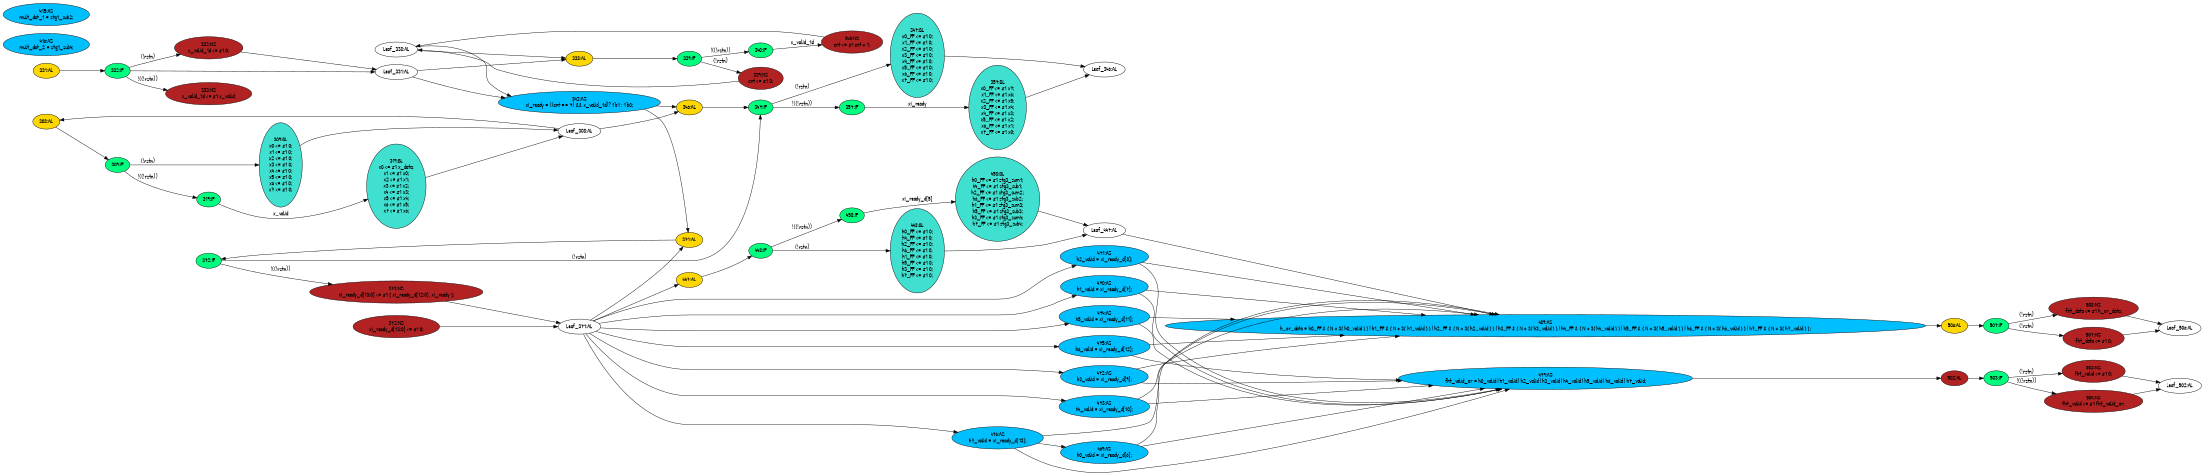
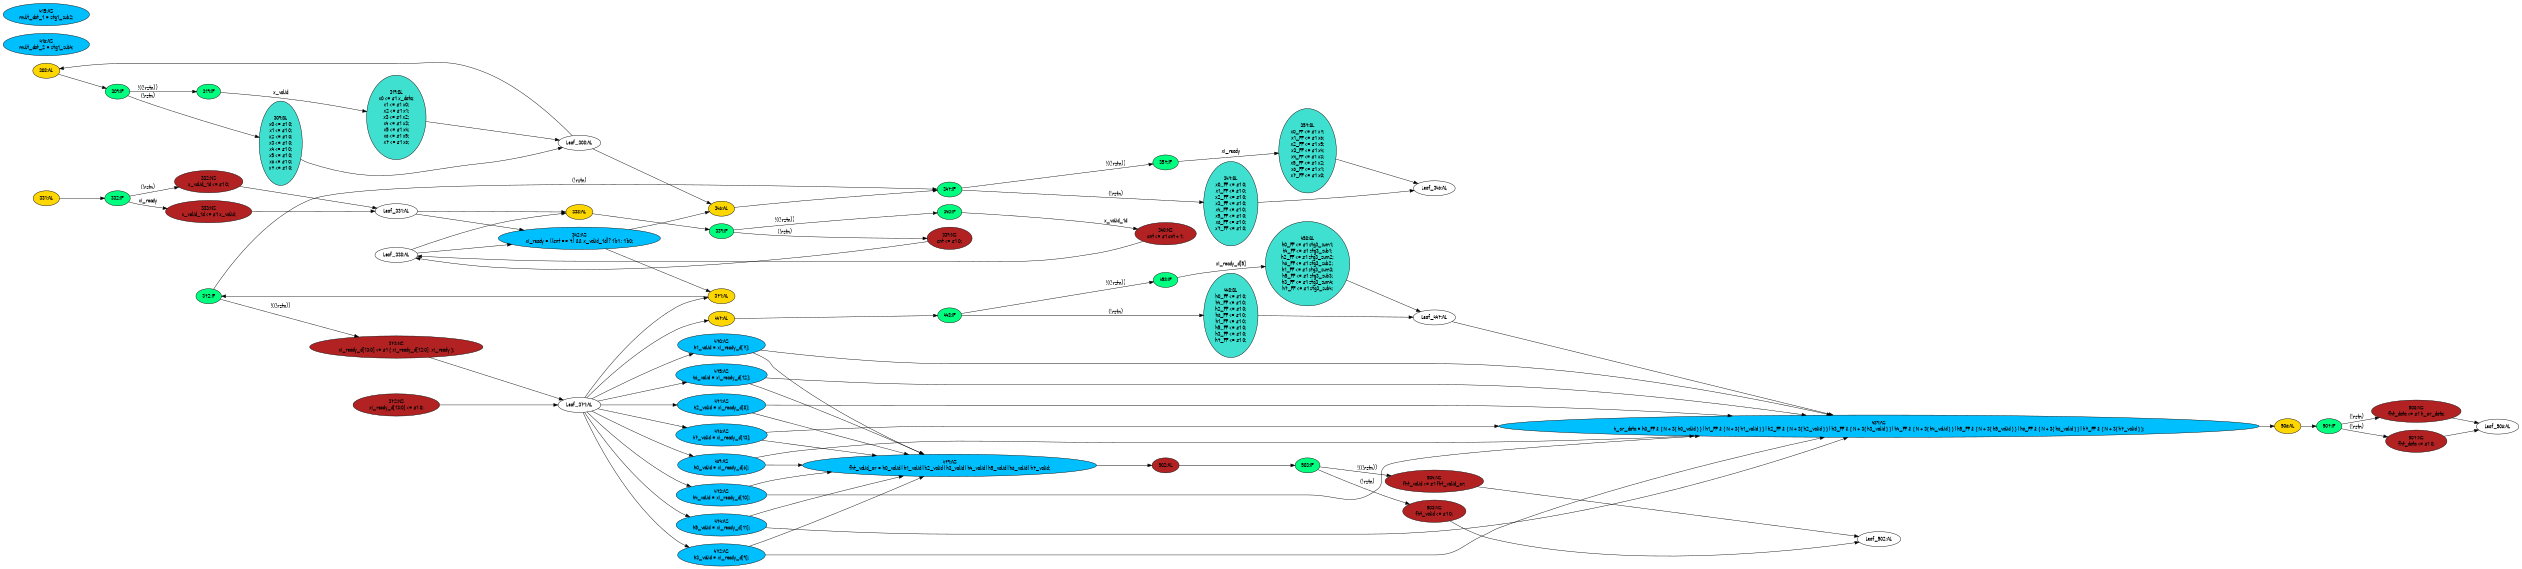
  strict digraph {
    fontname="Patrick Hand"
    rankdir=LR
    node [fillcolor=deepskyblue fontname="Patrick Hand" statements="[]" style=filled typ=Assign]
    edge [fontname="Patrick Hand"]
    n1 [ast="<pyverilog.vparser.ast.Always object at 0x7f9421826ad0>" clk_sens=True fillcolor=gold label="308:AL" sens="['sclk', 'rstn']" typ=Always use_var="['x1', 'x_valid', 'x_data', 'x2', 'x3', 'x0', 'rstn', 'x6', 'x4', 'x5']"]
    n2 [ast="<pyverilog.vparser.ast.IfStatement object at 0x7f9421828a10>" fillcolor=springgreen label="309:IF" typ=IfStatement]
    n3 [ast="<pyverilog.vparser.ast.IfStatement object at 0x7f9421828ad0>" fillcolor=springgreen label="319:IF" typ=IfStatement]
    n4 [ast="<pyverilog.vparser.ast.Block object at 0x7f94218287d0>" fillcolor=turquoise label="309:BL\nx0 <= #1 0;\nx1 <= #1 0;\nx2 <= #1 0;\nx3 <= #1 0;\nx4 <= #1 0;\nx5 <= #1 0;\nx6 <= #1 0;\nx7 <= #1 0;" statements="[<pyverilog.vparser.ast.NonblockingSubstitution object at 0x7f9421826cd0>, <pyverilog.vparser.ast.NonblockingSubstitution object at 0x7f9421826e90>, <pyverilog.vparser.ast.NonblockingSubstitution object at 0x7f9421828090>, <pyverilog.vparser.ast.NonblockingSubstitution object at 0x7f9421828250>, <pyverilog.vparser.ast.NonblockingSubstitution object at 0x7f9421828410>, <pyverilog.vparser.ast.NonblockingSubstitution object at 0x7f94218285d0>, <pyverilog.vparser.ast.NonblockingSubstitution object at 0x7f9421828790>, <pyverilog.vparser.ast.NonblockingSubstitution object at 0x7f9421828950>]" typ=Block]
    n5 [ast="<pyverilog.vparser.ast.Block object at 0x7f9421830790>" fillcolor=turquoise label="319:BL\nx0 <= #1 x_data;\nx1 <= #1 x0;\nx2 <= #1 x1;\nx3 <= #1 x2;\nx4 <= #1 x3;\nx5 <= #1 x4;\nx6 <= #1 x5;\nx7 <= #1 x6;" statements="[<pyverilog.vparser.ast.NonblockingSubstitution object at 0x7f9421828c90>, <pyverilog.vparser.ast.NonblockingSubstitution object at 0x7f9421828e50>, <pyverilog.vparser.ast.NonblockingSubstitution object at 0x7f9421830050>, <pyverilog.vparser.ast.NonblockingSubstitution object at 0x7f9421830210>, <pyverilog.vparser.ast.NonblockingSubstitution object at 0x7f94218303d0>, <pyverilog.vparser.ast.NonblockingSubstitution object at 0x7f9421830590>, <pyverilog.vparser.ast.NonblockingSubstitution object at 0x7f9421830750>, <pyverilog.vparser.ast.NonblockingSubstitution object at 0x7f9421830910>]" typ=Block]
    n6 [def_var="['x2', 'x3', 'x0', 'x1', 'x6', 'x7', 'x4', 'x5']" label="Leaf_308:AL" fillcolor="" statements="" style="" typ=""]
    n7 [ast="<pyverilog.vparser.ast.IfStatement object at 0x7f9421833590>" fillcolor=springgreen label="339:IF" typ=IfStatement]
    n8 [ast="<pyverilog.vparser.ast.NonblockingSubstitution object at 0x7f9421833550>" fillcolor=firebrick label="339:NS\ncnt <= #1 0;" statements="[<pyverilog.vparser.ast.NonblockingSubstitution object at 0x7f9421833550>]" typ=NonblockingSubstitution]
    n9 [ast="<pyverilog.vparser.ast.IfStatement object at 0x7f9421833710>" fillcolor=springgreen label="340:IF" typ=IfStatement]
    n10 [def_var="['cnt']" label="Leaf_338:AL" fillcolor="" statements="" style="" typ=""]
    n11 [ast="<pyverilog.vparser.ast.NonblockingSubstitution object at 0x7f9421833910>" fillcolor=firebrick label="340:NS\ncnt <= #1 cnt + 1;" statements="[<pyverilog.vparser.ast.NonblockingSubstitution object at 0x7f9421833910>]" typ=NonblockingSubstitution]
    n12 [ast="<pyverilog.vparser.ast.Always object at 0x7f9421833390>" clk_sens=True fillcolor=gold label="338:AL" sens="['sclk', 'rstn']" typ=Always use_var="['cnt', 'rstn', 'x_valid_1d']"]
    n13 [ast="<pyverilog.vparser.ast.Assign object at 0x7f9421833b10>" def_var="['xi_ready']" label="342:AS\nxi_ready = ((cnt == 7) && x_valid_1d)? 1'b1 : 1'b0;" use_var="['cnt', 'x_valid_1d']"]
    n14 [def_var="['x7_FF', 'x3_FF', 'x0_FF', 'x1_FF', 'x4_FF', 'x6_FF', 'x5_FF', 'x2_FF']" label="Leaf_346:AL" fillcolor="" statements="" style="" typ=""]
    n15 [ast="<pyverilog.vparser.ast.Assign object at 0x7f942158a850>" def_var="['h4_valid']" label="473:AS\nh4_valid = xi_ready_d[10];" use_var="['xi_ready_d']"]
    n16 [ast="<pyverilog.vparser.ast.Assign object at 0x7f942159fb10>" def_var="['h_or_data']" label="489:AS\nh_or_data = h0_FF & { N + 3{ h0_valid } } | h1_FF & { N + 3{ h1_valid } } | h2_FF & { N + 3{ h2_valid } } | h3_FF & { N + 3{ h3_valid } } | h4_FF & { N + 3{ h4_valid } } | h5_FF & { N + 3{ h5_valid } } | h6_FF & { N + 3{ h6_valid } } | h7_FF & { N + 3{ h7_valid } };" use_var="['h0_FF', 'h0_valid', 'h1_FF', 'h1_valid', 'h2_FF', 'h2_valid', 'h3_FF', 'h3_valid', 'h4_FF', 'h4_valid', 'h5_FF', 'h5_valid', 'h6_FF', 'h6_valid', 'h7_FF', 'h7_valid']"]
    n17 [ast="<pyverilog.vparser.ast.Assign object at 0x7f94215a60d0>" def_var="['fht_valid_or']" label="479:AS\nfht_valid_or = h0_valid | h1_valid | h2_valid | h3_valid | h4_valid | h5_valid | h6_valid | h7_valid;" use_var="['h0_valid', 'h1_valid', 'h2_valid', 'h3_valid', 'h4_valid', 'h5_valid', 'h6_valid', 'h7_valid']"]
    n18 [ast="<pyverilog.vparser.ast.Always object at 0x7f94210a1610>" clk_sens=True fillcolor=gold label="506:AL" sens="['sclk', 'rstn']" typ=Always use_var="['h_or_data', 'rstn']"]
    n19 [ast="<pyverilog.vparser.ast.Always object at 0x7f942159ffd0>" clk_sens=True fillcolor=firebrick label="502:AL" sens="['sclk', 'rstn']" typ=Always use_var="['rstn', 'fht_valid_or']"]
    n20 [ast="<pyverilog.vparser.ast.IfStatement object at 0x7f94210a1850>" fillcolor=springgreen label="507:IF" typ=IfStatement]
    n21 [ast="<pyverilog.vparser.ast.IfStatement object at 0x7f94210a1250>" fillcolor=springgreen label="503:IF" typ=IfStatement]
    n22 [ast="<pyverilog.vparser.ast.Block object at 0x7f94215a7e90>" fillcolor=turquoise label="458:BL\nh0_FF <= #1 stg3_sum1;\nh4_FF <= #1 stg3_sub1;\nh2_FF <= #1 stg3_sum2;\nh6_FF <= #1 stg3_sub2;\nh1_FF <= #1 stg3_sum3;\nh5_FF <= #1 stg3_sub3;\nh3_FF <= #1 stg3_sum4;\nh7_FF <= #1 stg3_sub4;" statements="[<pyverilog.vparser.ast.NonblockingSubstitution object at 0x7f94215a73d0>, <pyverilog.vparser.ast.NonblockingSubstitution object at 0x7f94215a7590>, <pyverilog.vparser.ast.NonblockingSubstitution object at 0x7f94215a7750>, <pyverilog.vparser.ast.NonblockingSubstitution object at 0x7f94215a7910>, <pyverilog.vparser.ast.NonblockingSubstitution object at 0x7f94215a7ad0>, <pyverilog.vparser.ast.NonblockingSubstitution object at 0x7f94215a7c90>, <pyverilog.vparser.ast.NonblockingSubstitution object at 0x7f94215a7e50>, <pyverilog.vparser.ast.NonblockingSubstitution object at 0x7f942158a050>]" typ=Block]
    n23 [def_var="['h4_FF', 'h6_FF', 'h5_FF', 'h2_FF', 'h7_FF', 'h3_FF', 'h0_FF', 'h1_FF']" label="Leaf_447:AL" fillcolor="" statements="" style="" typ=""]
    n24 [ast="<pyverilog.vparser.ast.Always object at 0x7f94215b4250>" clk_sens=True fillcolor=gold label="371:AL" sens="['sclk', 'rstn']" typ=Always use_var="['xi_ready', 'xi_ready_d', 'rstn']"]
    n25 [ast="<pyverilog.vparser.ast.Always object at 0x7f9421836110>" clk_sens=True fillcolor=gold label="346:AL" sens="['sclk', 'rstn']" typ=Always use_var="['x1', 'xi_ready', 'x2', 'x3', 'x0', 'rstn', 'x6', 'x7', 'x4', 'x5']"]
    n26 [ast="<pyverilog.vparser.ast.IfStatement object at 0x7f94215b46d0>" fillcolor=springgreen label="372:IF" typ=IfStatement]
    n27 [ast="<pyverilog.vparser.ast.IfStatement object at 0x7f9421836f90>" fillcolor=springgreen label="347:IF" typ=IfStatement]
    n28 [ast="<pyverilog.vparser.ast.NonblockingSubstitution object at 0x7f94215b48d0>" fillcolor=firebrick label="373:NS\nxi_ready_d[13:0] <= #1 { xi_ready_d[12:0], xi_ready };" statements="[<pyverilog.vparser.ast.NonblockingSubstitution object at 0x7f94215b48d0>]" typ=NonblockingSubstitution]
    n29 [def_var="['xi_ready_d']" label="Leaf_371:AL" fillcolor="" statements="" style="" typ=""]
    n30 [ast="<pyverilog.vparser.ast.Assign object at 0x7f942158a310>" def_var="['h1_valid']" label="470:AS\nh1_valid = xi_ready_d[7];" use_var="['xi_ready_d']"]
    n31 [ast="<pyverilog.vparser.ast.Assign object at 0x7f942158abd0>" def_var="['h6_valid']" label="475:AS\nh6_valid = xi_ready_d[12];" use_var="['xi_ready_d']"]
    n32 [ast="<pyverilog.vparser.ast.Assign object at 0x7f942158a4d0>" def_var="['h2_valid']" label="471:AS\nh2_valid = xi_ready_d[8];" use_var="['xi_ready_d']"]
    n33 [ast="<pyverilog.vparser.ast.Always object at 0x7f94215ae190>" clk_sens=True fillcolor=gold label="447:AL" sens="['sclk', 'rstn']" typ=Always use_var="['stg3_sub3', 'stg3_sub2', 'stg3_sum4', 'stg3_sum1', 'stg3_sum2', 'stg3_sum3', 'stg3_sub1', 'xi_ready_d', 'rstn', 'stg3_sub4']"]
    n34 [ast="<pyverilog.vparser.ast.Assign object at 0x7f942158aa10>" def_var="['h5_valid']" label="474:AS\nh5_valid = xi_ready_d[11];" use_var="['xi_ready_d']"]
    n35 [ast="<pyverilog.vparser.ast.Assign object at 0x7f942158ad90>" def_var="['h7_valid']" label="476:AS\nh7_valid = xi_ready_d[13];" use_var="['xi_ready_d']"]
    n36 [ast="<pyverilog.vparser.ast.Assign object at 0x7f942158a690>" def_var="['h3_valid']" label="472:AS\nh3_valid = xi_ready_d[9];" use_var="['xi_ready_d']"]
    n37 [ast="<pyverilog.vparser.ast.Assign object at 0x7f942158a150>" def_var="['h0_valid']" label="469:AS\nh0_valid = xi_ready_d[6];" use_var="['xi_ready_d']"]
    n38 [ast="<pyverilog.vparser.ast.IfStatement object at 0x7f94215a70d0>" fillcolor=springgreen label="448:IF" typ=IfStatement]
    n39 [ast="<pyverilog.vparser.ast.IfStatement object at 0x7f9421843110>" fillcolor=springgreen label="357:IF" typ=IfStatement]
    n40 [ast="<pyverilog.vparser.ast.Block object at 0x7f9421836dd0>" fillcolor=turquoise label="347:BL\nx0_FF <= #1 0;\nx1_FF <= #1 0;\nx2_FF <= #1 0;\nx3_FF <= #1 0;\nx4_FF <= #1 0;\nx5_FF <= #1 0;\nx6_FF <= #1 0;\nx7_FF <= #1 0;" statements="[<pyverilog.vparser.ast.NonblockingSubstitution object at 0x7f9421836310>, <pyverilog.vparser.ast.NonblockingSubstitution object at 0x7f94218364d0>, <pyverilog.vparser.ast.NonblockingSubstitution object at 0x7f9421836690>, <pyverilog.vparser.ast.NonblockingSubstitution object at 0x7f9421836850>, <pyverilog.vparser.ast.NonblockingSubstitution object at 0x7f9421836a10>, <pyverilog.vparser.ast.NonblockingSubstitution object at 0x7f9421836bd0>, <pyverilog.vparser.ast.NonblockingSubstitution object at 0x7f9421836d90>, <pyverilog.vparser.ast.NonblockingSubstitution object at 0x7f9421836f50>]" typ=Block]
    n41 [ast="<pyverilog.vparser.ast.Block object at 0x7f9421843d90>" fillcolor=turquoise label="357:BL\nx0_FF <= #1 x7;\nx1_FF <= #1 x6;\nx2_FF <= #1 x5;\nx3_FF <= #1 x4;\nx4_FF <= #1 x3;\nx5_FF <= #1 x2;\nx6_FF <= #1 x1;\nx7_FF <= #1 x0;" statements="[<pyverilog.vparser.ast.NonblockingSubstitution object at 0x7f94218432d0>, <pyverilog.vparser.ast.NonblockingSubstitution object at 0x7f9421843490>, <pyverilog.vparser.ast.NonblockingSubstitution object at 0x7f9421843650>, <pyverilog.vparser.ast.NonblockingSubstitution object at 0x7f9421843810>, <pyverilog.vparser.ast.NonblockingSubstitution object at 0x7f94218439d0>, <pyverilog.vparser.ast.NonblockingSubstitution object at 0x7f9421843b90>, <pyverilog.vparser.ast.NonblockingSubstitution object at 0x7f9421843d50>, <pyverilog.vparser.ast.NonblockingSubstitution object at 0x7f9421843f10>]" typ=Block]
    n42 [ast="<pyverilog.vparser.ast.IfStatement object at 0x7f94215a7210>" fillcolor=springgreen label="458:IF" typ=IfStatement]
    n43 [ast="<pyverilog.vparser.ast.NonblockingSubstitution object at 0x7f94210a11d0>" fillcolor=firebrick label="503:NS\nfht_valid <= #1 0;" statements="[<pyverilog.vparser.ast.NonblockingSubstitution object at 0x7f94210a11d0>]" typ=NonblockingSubstitution]
    n44 [ast="<pyverilog.vparser.ast.NonblockingSubstitution object at 0x7f94210a1410>" fillcolor=firebrick label="504:NS\nfht_valid <= #1 fht_valid_or;" statements="[<pyverilog.vparser.ast.NonblockingSubstitution object at 0x7f94210a1410>]" typ=NonblockingSubstitution]
    n45 [def_var="['fht_valid']" label="Leaf_502:AL" fillcolor="" statements="" style="" typ=""]
    n46 [ast="<pyverilog.vparser.ast.IfStatement object at 0x7f9421830d90>" fillcolor=springgreen label="332:IF" typ=IfStatement]
    n47 [ast="<pyverilog.vparser.ast.NonblockingSubstitution object at 0x7f9421830f10>" fillcolor=firebrick label="333:NS\nx_valid_1d <= #1 x_valid;" statements="[<pyverilog.vparser.ast.NonblockingSubstitution object at 0x7f9421830f10>]" typ=NonblockingSubstitution]
    n48 [ast="<pyverilog.vparser.ast.NonblockingSubstitution object at 0x7f9421830d10>" fillcolor=firebrick label="332:NS\nx_valid_1d <= #1 0;" statements="[<pyverilog.vparser.ast.NonblockingSubstitution object at 0x7f9421830d10>]" typ=NonblockingSubstitution]
    n49 [def_var="['x_valid_1d']" label="Leaf_331:AL" fillcolor="" statements="" style="" typ=""]
    n50 [ast="<pyverilog.vparser.ast.NonblockingSubstitution object at 0x7f94215b44d0>" fillcolor=firebrick label="372:NS\nxi_ready_d[13:0] <= #1 0;" statements="[<pyverilog.vparser.ast.NonblockingSubstitution object at 0x7f94215b44d0>]" typ=NonblockingSubstitution]
    n51 [ast="<pyverilog.vparser.ast.Always object at 0x7f9421830b50>" clk_sens=True fillcolor=gold label="331:AL" sens="['sclk', 'rstn']" typ=Always use_var="['rstn', 'x_valid']"]
    n52 [ast="<pyverilog.vparser.ast.Block object at 0x7f94215aee50>" fillcolor=turquoise label="448:BL\nh0_FF <= #1 0;\nh4_FF <= #1 0;\nh2_FF <= #1 0;\nh6_FF <= #1 0;\nh1_FF <= #1 0;\nh5_FF <= #1 0;\nh3_FF <= #1 0;\nh7_FF <= #1 0;" statements="[<pyverilog.vparser.ast.NonblockingSubstitution object at 0x7f94215ae390>, <pyverilog.vparser.ast.NonblockingSubstitution object at 0x7f94215ae550>, <pyverilog.vparser.ast.NonblockingSubstitution object at 0x7f94215ae710>, <pyverilog.vparser.ast.NonblockingSubstitution object at 0x7f94215ae8d0>, <pyverilog.vparser.ast.NonblockingSubstitution object at 0x7f94215aea90>, <pyverilog.vparser.ast.NonblockingSubstitution object at 0x7f94215aec50>, <pyverilog.vparser.ast.NonblockingSubstitution object at 0x7f94215aee10>, <pyverilog.vparser.ast.NonblockingSubstitution object at 0x7f94215aefd0>]" typ=Block]
    n53 [ast="<pyverilog.vparser.ast.Assign object at 0x7f942159bdd0>" def_var="['mult_dat_2']" label="416:AS\nmult_dat_2 = stg1_sub4;" use_var="['stg1_sub4']"]
    n54 [def_var="['fht_data']" label="Leaf_506:AL" fillcolor="" statements="" style="" typ=""]
    n55 [ast="<pyverilog.vparser.ast.NonblockingSubstitution object at 0x7f94210a19d0>" fillcolor=firebrick label="508:NS\nfht_data <= #1 h_or_data;" statements="[<pyverilog.vparser.ast.NonblockingSubstitution object at 0x7f94210a19d0>]" typ=NonblockingSubstitution]
    n56 [ast="<pyverilog.vparser.ast.NonblockingSubstitution object at 0x7f94210a17d0>" fillcolor=firebrick label="507:NS\nfht_data <= #1 0;" statements="[<pyverilog.vparser.ast.NonblockingSubstitution object at 0x7f94210a17d0>]" typ=NonblockingSubstitution]
    n57 [ast="<pyverilog.vparser.ast.Assign object at 0x7f942159bc90>" def_var="['mult_dat_1']" label="415:AS\nmult_dat_1 = stg1_sub2;" use_var="['stg1_sub2']"]
    n1 -> n2 [cond="[]" lineno=None]
    n2 -> n3 [cond="['rstn']" label="!((!rstn))" lineno=309]
    n2 -> n4 [cond="['rstn']" label="(!rstn)" lineno=309]
    n3 -> n5 [cond="['x_valid']" label=x_valid lineno=319]
    n4 -> n6 [cond="[]" lineno=None]
    n5 -> n6 [cond="[]" lineno=None]
    n6 -> n1
    n6 -> n25
    n7 -> n8 [cond="['rstn']" label="(!rstn)" lineno=339]
    n7 -> n9 [cond="['rstn']" label="!((!rstn))" lineno=339]
    n8 -> n10 [cond="[]" lineno=None]
    n9 -> n11 [cond="['x_valid_1d']" label=x_valid_1d lineno=340]
    n10 -> n12
    n10 -> n13
    n11 -> n10 [cond="[]" lineno=None]
    n12 -> n7 [cond="[]" lineno=None]
    n13 -> n24
    n13 -> n25
    n15 -> n16
    n15 -> n17
    n16 -> n18
    n17 -> n19
    n18 -> n20 [cond="[]" lineno=None]
    n19 -> n21 [cond="[]" lineno=None]
    n20 -> n55 [cond="['rstn']" label="(!rstn)" lineno=507]
    n20 -> n56 [cond="['rstn']" label="(!rstn)" lineno=507]
    n21 -> n43 [cond="['rstn']" label="(!rstn)" lineno=503]
    n21 -> n44 [cond="['rstn']" label="!((!rstn))" lineno=503]
    n22 -> n23 [cond="[]" lineno=None]
    n23 -> n16
    n24 -> n26 [cond="[]" lineno=None]
    n25 -> n27 [cond="[]" lineno=None]
    n26 -> n27 [cond="['rstn']" label="(!rstn)" lineno=372]
    n26 -> n28 [cond="['rstn']" label="!((!rstn))" lineno=372]
    n27 -> n39 [cond="['rstn']" label="!((!rstn))" lineno=347]
    n27 -> n40 [cond="['rstn']" label="(!rstn)" lineno=347]
    n28 -> n29 [cond="[]" lineno=None]
    n29 -> n15
    n29 -> n24
    n29 -> n30
    n29 -> n31
    n29 -> n32
    n29 -> n33
    n29 -> n34
    n29 -> n35
    n29 -> n36
-   n35 -> n37
+   n29 -> n37
    n30 -> n16
    n30 -> n17
    n31 -> n16
    n31 -> n17
    n32 -> n16
    n32 -> n17
    n33 -> n38 [cond="[]" lineno=None]
    n34 -> n16
    n34 -> n17
    n35 -> n16
    n35 -> n17
    n36 -> n16
    n36 -> n17
    n37 -> n16
    n37 -> n17
    n38 -> n42 [cond="['rstn']" label="!((!rstn))" lineno=448]
    n38 -> n52 [cond="['rstn']" label="(!rstn)" lineno=448]
    n39 -> n41 [cond="['xi_ready']" label=xi_ready lineno=357]
    n40 -> n14 [cond="[]" lineno=None]
    n41 -> n14 [cond="[]" lineno=None]
    n42 -> n22 [cond="['xi_ready_d']" label="xi_ready_d[5]" lineno=458]
    n43 -> n45 [cond="[]" lineno=None]
    n44 -> n45 [cond="[]" lineno=None]
-   n46 -> n47 [cond="['rstn']" label="!((!rstn))" lineno=332]
+   n46 -> n47 [cond="['rstn']" label=xi_ready lineno=332]
    n46 -> n48 [cond="['rstn']" label="(!rstn)" lineno=332]
-   n46 -> n49 [cond="[]" lineno=None]
+   n47 -> n49 [cond="[]" lineno=None]
    n48 -> n49 [cond="[]" lineno=None]
    n49 -> n12
    n49 -> n13
    n50 -> n29 [cond="[]" lineno=None]
    n51 -> n46 [cond="[]" lineno=None]
    n52 -> n23 [cond="[]" lineno=None]
    n55 -> n54 [cond="[]" lineno=None]
    n56 -> n54 [cond="[]" lineno=None]
  }
